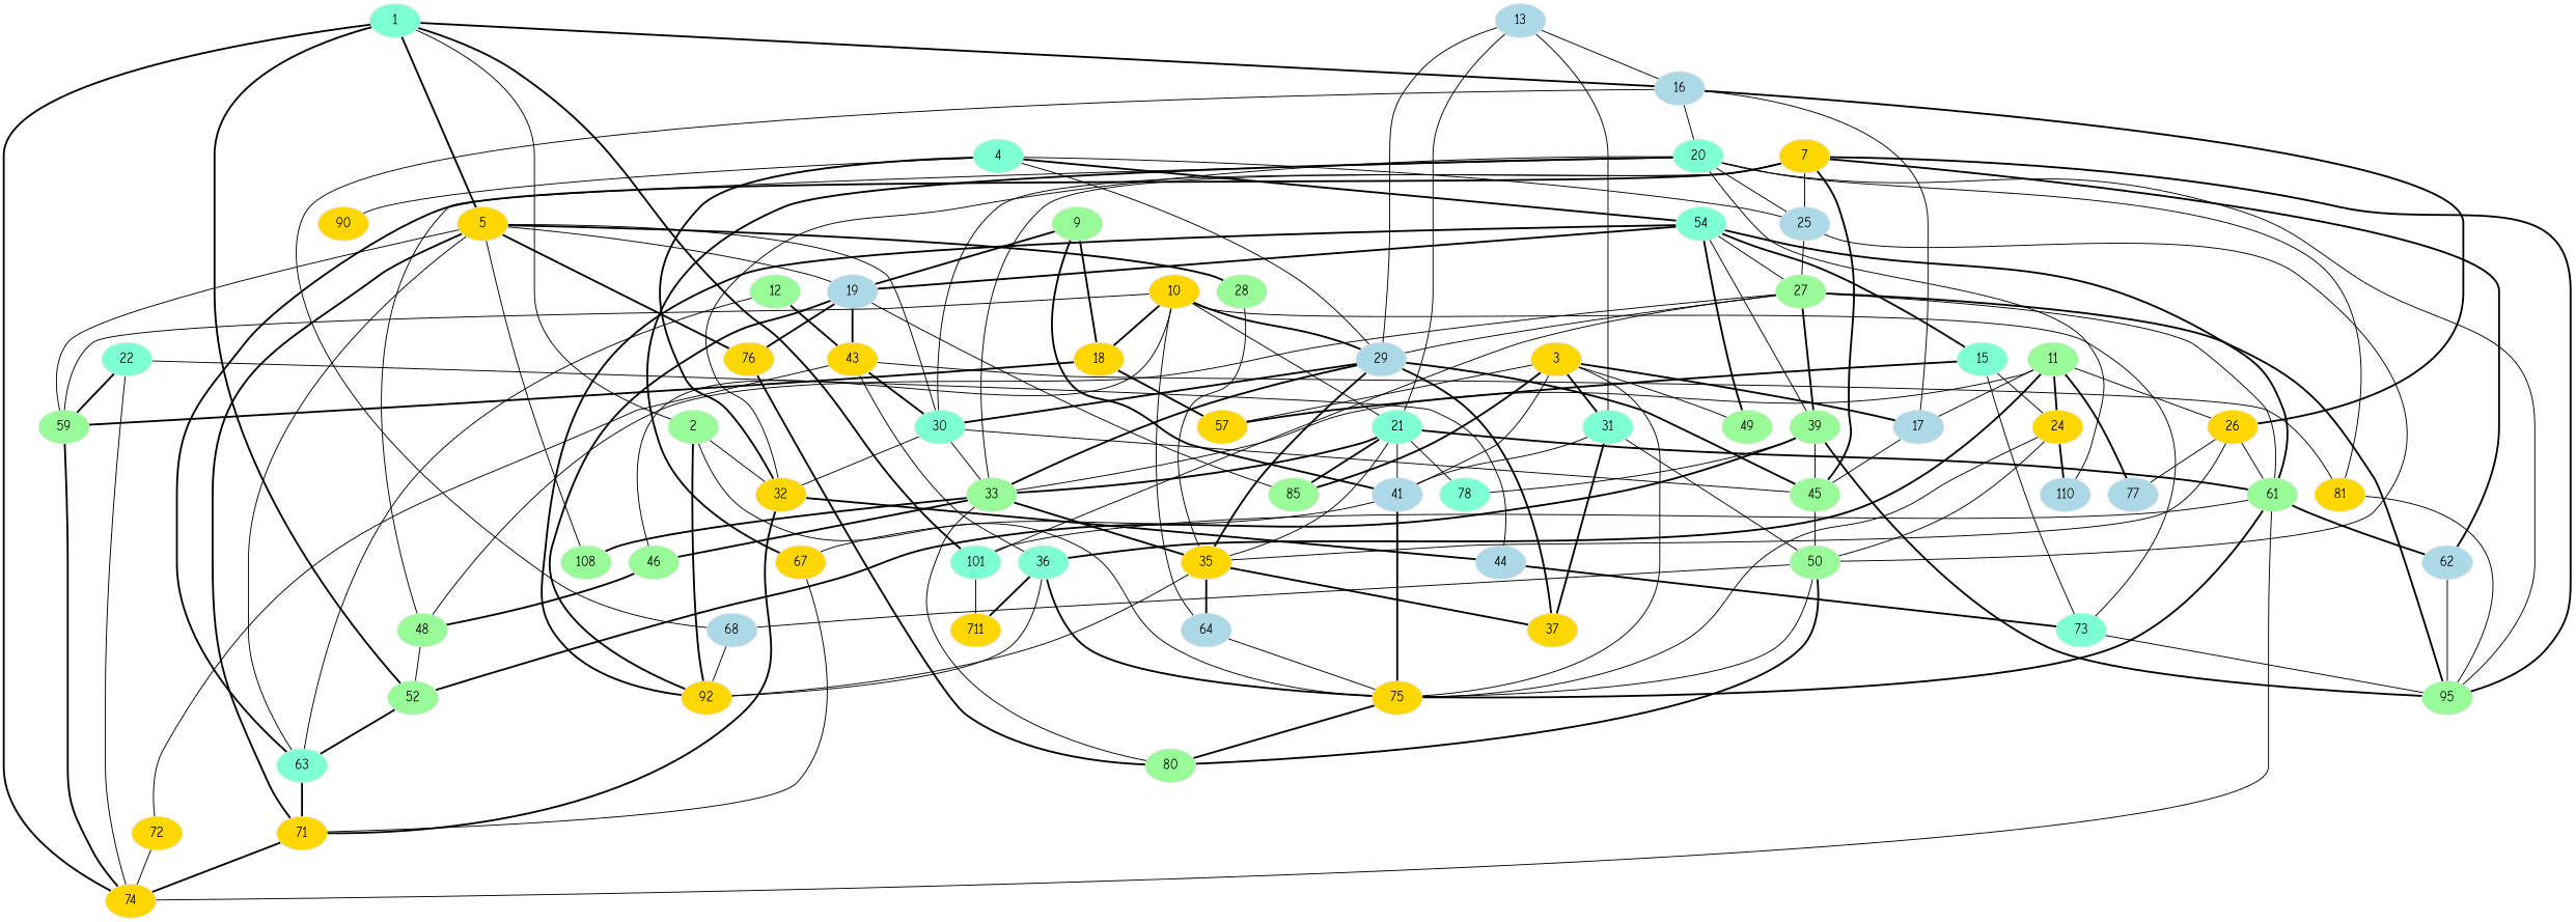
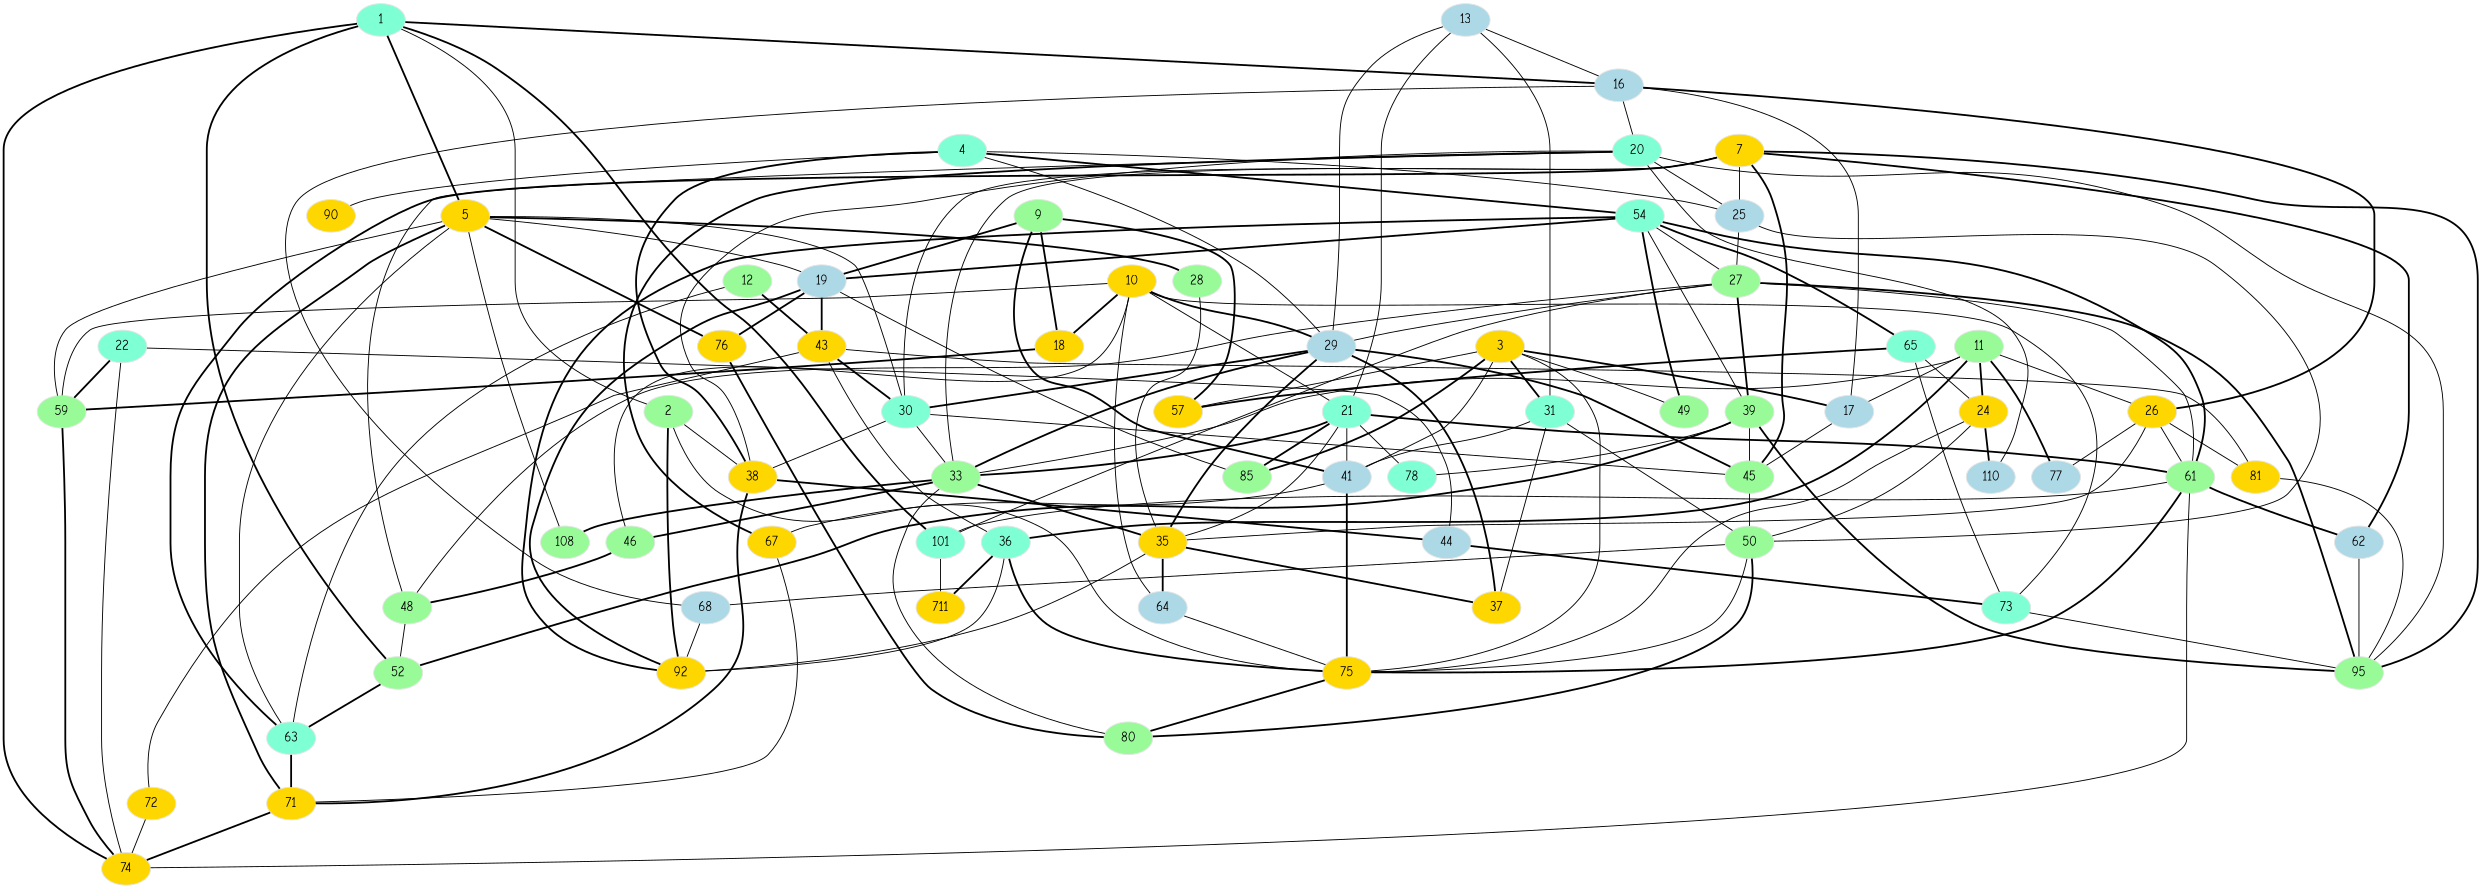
  graph {
    fontname="Comic Neue"
    node [color=gray90 fillcolor=gold fontname="Comic Neue" style=filled]
    edge [fontname="Comic Neue" style=solid]
    1 [fillcolor=aquamarine super="+88"]
    2 [fillcolor=palegreen super="+99"]
    5 [super="+8"]
    16 [fillcolor=lightblue super="+70"]
    52 [fillcolor=palegreen]
    74 [super="+98"]
    101 [fillcolor=aquamarine]
-   32 [super="+34"]
+   32 [super="+34" label=38]
    75 [super="+89"]
    92
    19 [fillcolor=lightblue super="+42"]
    28 [fillcolor=palegreen]
    30 [fillcolor=aquamarine super="+60"]
    59 [fillcolor=palegreen super="+105"]
    63 [fillcolor=aquamarine super="+86"]
    71 [super="+102"]
    76 [super="+83"]
    108 [fillcolor=palegreen]
    17 [fillcolor=lightblue super="+56"]
    26 [super="+53"]
    20 [fillcolor=aquamarine super="+57"]
    n22 [fillcolor=lightblue label=68]
    n23 [label=711]
    44 [fillcolor=lightblue]
    80 [fillcolor=palegreen]
    3 [super="+87"]
    31 [fillcolor=aquamarine super="+107"]
    41 [fillcolor=lightblue super="+66"]
    49 [fillcolor=palegreen]
    n30 [label=57]
    85 [fillcolor=palegreen]
    45 [fillcolor=palegreen super="+69"]
    50 [fillcolor=palegreen super="+79"]
    37
    67
    4 [fillcolor=aquamarine super="+96"]
    n37 [fillcolor=aquamarine label=54 super="+94"]
    25 [fillcolor=lightblue]
    29 [fillcolor=lightblue super="+91"]
    90
    9 [fillcolor=palegreen super="+104"]
    18 [super="+68"]
-   15 [fillcolor=aquamarine super="+100"]
+   15 [fillcolor=aquamarine super="+100" label=65]
    27 [fillcolor=palegreen super="+109"]
    39 [fillcolor=palegreen super="+106"]
    61 [fillcolor=palegreen super="+82"]
    33 [fillcolor=palegreen super="+51"]
    35 [super="+38"]
    n49 [label=43 super="+47"]
    7 [super="+54"]
    62 [fillcolor=lightblue]
    95 [fillcolor=palegreen super="+97"]
    73 [fillcolor=aquamarine]
    24 [super="+84"]
    46 [fillcolor=palegreen]
    10
    21 [fillcolor=aquamarine super="+40"]
    64 [fillcolor=lightblue]
    78 [fillcolor=aquamarine]
    48 [fillcolor=palegreen]
    11 [fillcolor=palegreen super="+93"]
    36 [fillcolor=aquamarine super="+43"]
    77 [fillcolor=lightblue]
    110 [fillcolor=lightblue]
    81
    72
    12 [fillcolor=palegreen]
    13 [fillcolor=lightblue]
    22 [fillcolor=aquamarine]
    1 -- 2
    1 -- 5 [style=bold]
    1 -- 16 [style=bold]
    1 -- 52 [style=bold]
    1 -- 74 [style=bold]
    1 -- 101 [style=bold]
    2 -- 32
    2 -- 75
    2 -- 92 [style=bold]
    5 -- 19
    5 -- 28 [style=bold]
    5 -- 30
    5 -- 59
    5 -- 63
    5 -- 71 [style=bold]
    5 -- 76 [style=bold]
    5 -- 108
    16 -- 17
    16 -- 26 [style=bold]
    16 -- 20
    16 -- n22
    52 -- 63 [style=bold]
    101 -- n23
    32 -- 71 [style=bold]
    32 -- 44 [style=bold]
    75 -- 80 [style=bold]
    19 -- 92 [style=bold]
    19 -- 76 [style=bold]
    19 -- 85
    19 -- n49 [style=bold]
    28 -- 35
    30 -- 32
    30 -- 45
    30 -- 33
    59 -- 74 [style=bold]
    63 -- 71 [style=bold]
    71 -- 74 [style=bold]
    76 -- 80 [style=bold]
    17 -- 45
    26 -- 61
    26 -- 35
    26 -- 77
    20 -- 32
    20 -- 67 [style=bold]
    20 -- 25
    20 -- 95
    20 -- 48
    20 -- 110
-   20 -- 81
+   26 -- 81
    n22 -- 92
    44 -- 73 [style=bold]
    3 -- 75
    3 -- 17 [style=bold]
    3 -- 31 [style=bold]
    3 -- 41
    3 -- 49
    3 -- n30
    3 -- 85 [style=bold]
    31 -- 41
    31 -- 50
-   31 -- 37 [style=bold]
+   31 -- 37
    41 -- 75 [style=bold]
    41 -- 67
    45 -- 50
    50 -- 75
    50 -- n22
    50 -- 80 [style=bold]
    67 -- 71
    4 -- 32 [style=bold]
    4 -- n37 [style=bold]
    4 -- 25
    4 -- 29
    4 -- 90 [weight=2]
    n37 -- 92 [style=bold]
    n37 -- 19 [style=bold]
    n37 -- 49 [style=bold weight=2]
    n37 -- 15 [style=bold]
    n37 -- 27
    n37 -- 39
    n37 -- 61 [style=bold]
    25 -- 50
    25 -- 27
    29 -- 30 [style=bold]
    29 -- 45 [style=bold]
    29 -- 37 [style=bold]
    29 -- 33 [style=bold]
    29 -- 35 [style=bold]
    9 -- 19 [style=bold]
    9 -- 41 [style=bold]
    9 -- 18 [style=bold]
    18 -- 59 [style=bold]
-   18 -- n30 [style=bold]
+   9 -- n30 [style=bold]
    15 -- n30 [style=bold]
    15 -- 73
    15 -- 24
    27 -- 101
    27 -- 29
    27 -- 39 [style=bold]
    27 -- 61
    27 -- 95 [style=bold]
    27 -- 48
    39 -- 52 [style=bold]
    39 -- 45
    39 -- 95 [style=bold]
    39 -- 78
    61 -- 74
    61 -- 101
    61 -- 75 [style=bold]
    61 -- 62 [style=bold]
    33 -- 108 [style=bold]
    33 -- 80
    33 -- 35 [style=bold]
    33 -- 46 [style=bold]
    35 -- 92
    35 -- 37 [style=bold]
    35 -- 64 [style=bold]
    n49 -- 30 [style=bold]
    n49 -- 36
    n49 -- 81
    n49 -- 72
    7 -- 30
    7 -- 63 [style=bold]
    7 -- 45 [style=bold]
    7 -- 25
    7 -- 33
    7 -- 62 [style=bold]
    7 -- 95 [style=bold]
    62 -- 95
    73 -- 95
    24 -- 75
    24 -- 50
    24 -- 110 [style=bold]
    46 -- 48 [style=bold]
    10 -- 59
    10 -- 29 [style=bold]
    10 -- 18 [style=bold]
    10 -- 73
    10 -- 46
    10 -- 21
    10 -- 64
    21 -- 41 [weight=2]
    21 -- 85 [style=bold]
    21 -- 61 [style=bold]
    21 -- 33 [style=bold]
    21 -- 35
    21 -- 78
    64 -- 75
    48 -- 52
    11 -- 17
    11 -- 26
    11 -- 33
    11 -- 24 [style=bold]
    11 -- 36 [style=bold]
    11 -- 77 [style=bold]
    36 -- 75 [style=bold]
    36 -- 92
    36 -- n23 [style=bold]
    81 -- 95
    72 -- 74
    12 -- 63
    12 -- n49 [style=bold]
    13 -- 16
    13 -- 31
    13 -- 29
    13 -- 21
    22 -- 74
    22 -- 59 [style=bold]
    22 -- 44
  }
